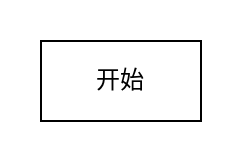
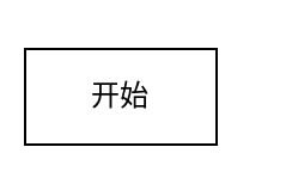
  <mxCell id="0" />
  <mxCell id="1" parent="0" />
- <mxCell id="2" value="开始" style="rounded=0;whiteSpace=wrap;html=1;" parent="1" vertex="1"><mxGeometry x="20" y="20" width="80" height="40" as="geometry" /></mxCell>
+ <mxCell id="2" value="开始" style="rounded=0;whiteSpace=wrap;html=1;" parent="1" vertex="1"><mxGeometry x="10" y="20" width="80" height="40" as="geometry" /></mxCell>
